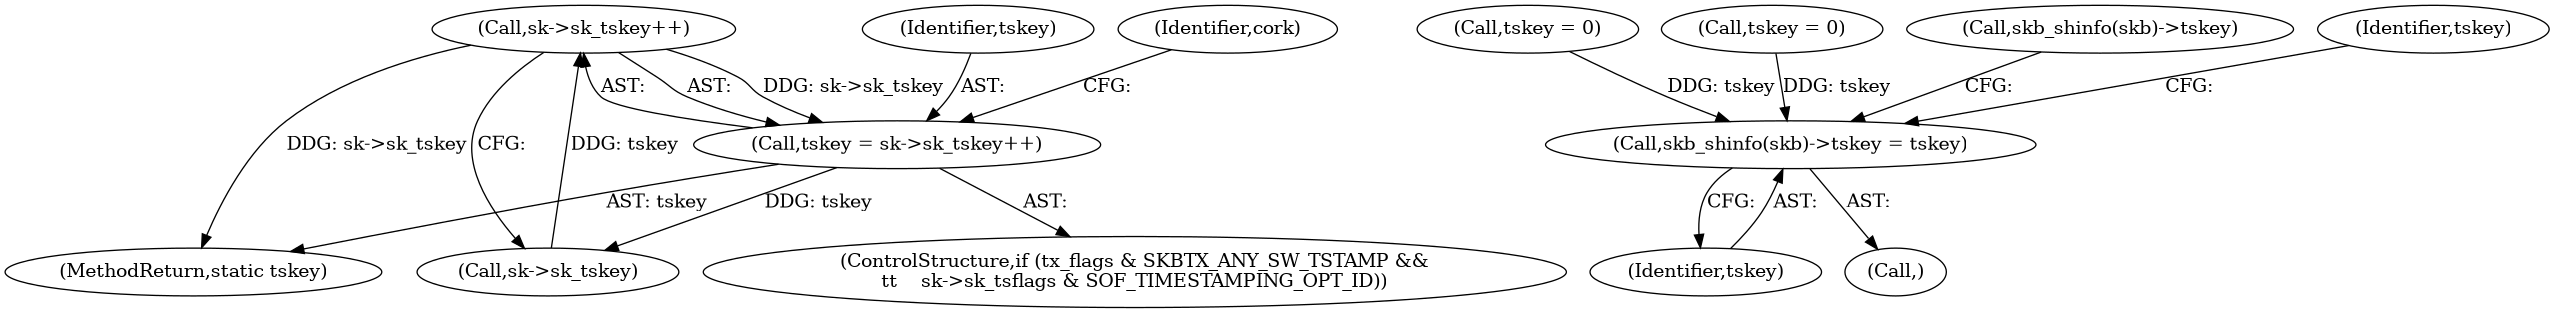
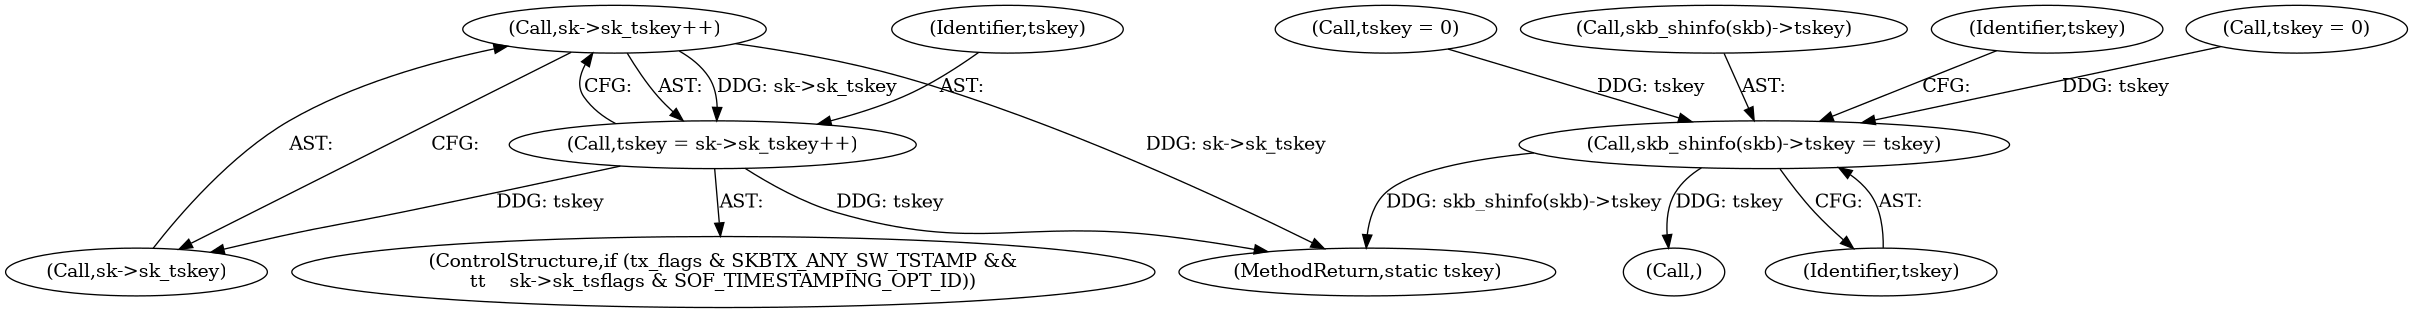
  digraph {
    n1 [label="(Call,sk->sk_tskey++)"]
    n2 [label="(Call,tskey = sk->sk_tskey++)"]
    n3 [label="(MethodReturn,static tskey)"]
    n4 [label="(Call,sk->sk_tskey)"]
    n5 [label="(ControlStructure,if (tx_flags & SKBTX_ANY_SW_TSTAMP &&\n\t\t    sk->sk_tsflags & SOF_TIMESTAMPING_OPT_ID))"]
    n6 [label="(Call,skb_shinfo(skb)->tskey = tskey)"]
    n7 [label="(Identifier,tskey)"]
    n8 [label="(Call,)"]
    n9 [label="(Call,tskey = 0)"]
    n10 [label="(Call,tskey = 0)"]
    n11 [label="(Identifier,tskey)"]
-   n12 [label="(Identifier,cork)"]
    n13 [label="(Call,skb_shinfo(skb)->tskey)"]
    n14 [label="(Identifier,tskey)"]
    n1 -> n2 [label="AST: "]
    n1 -> n2 [label="DDG: sk->sk_tskey"]
    n1 -> n3 [label="DDG: sk->sk_tskey"]
    n1 -> n4 [label="CFG: "]
-   n2 -> n1 [label="AST: "]
-   n2 -> n3 [label="AST: tskey"]
+   n2 -> n1 [label="CFG: "]
+   n2 -> n3 [label="DDG: tskey"]
    n2 -> n4 [label="DDG: tskey"]
    n2 -> n5 [label="AST: "]
-   n4 -> n1 [label="DDG: tskey"]
+   n4 -> n1 [label="AST: "]
+   n6 -> n3 [label="DDG: skb_shinfo(skb)->tskey"]
    n6 -> n7 [label="CFG: "]
-   n6 -> n8 [label="AST: "]
+   n6 -> n8 [label="DDG: tskey"]
    n7 -> n6 [label="AST: "]
    n9 -> n6 [label="DDG: tskey"]
    n10 -> n6 [label="DDG: tskey"]
    n11 -> n2 [label="AST: "]
-   n12 -> n2 [label="CFG: "]
-   n13 -> n6 [label="CFG: "]
+   n13 -> n6 [label="AST: "]
    n14 -> n6 [label="CFG: "]
  }
